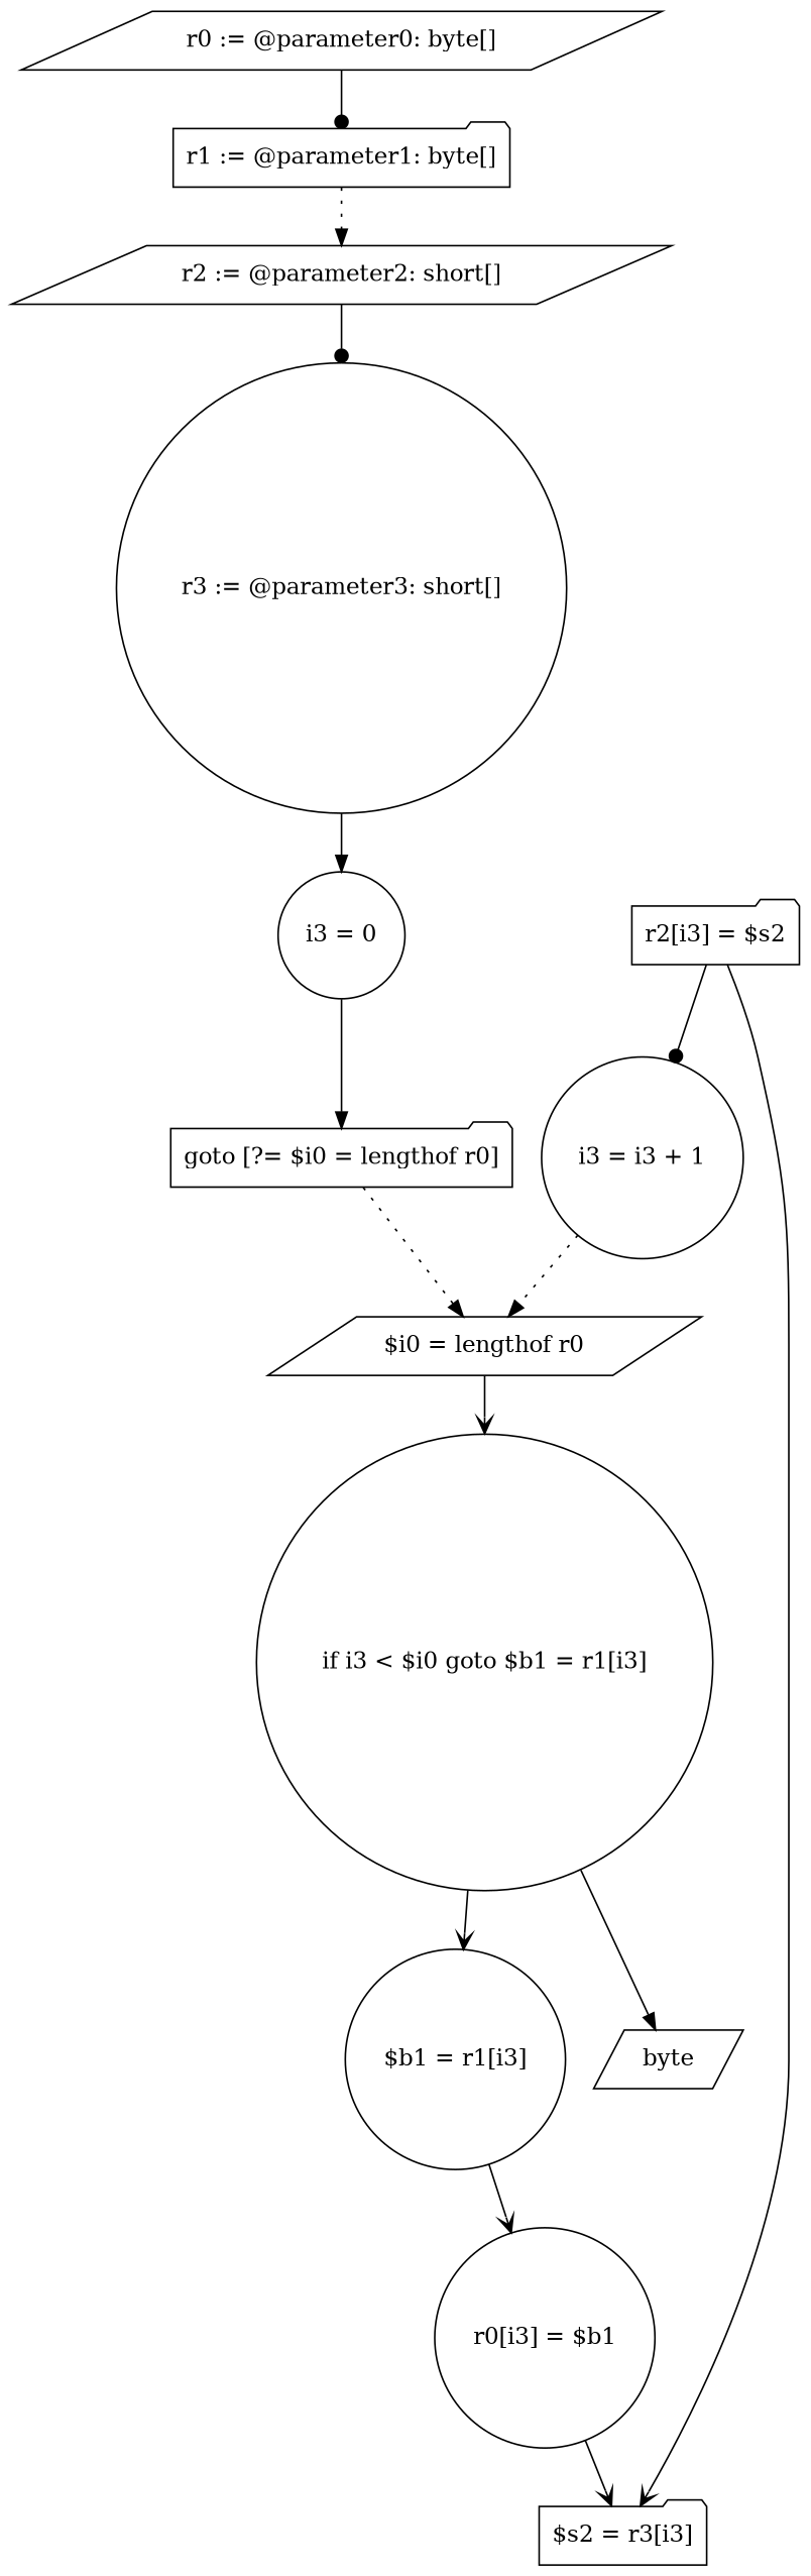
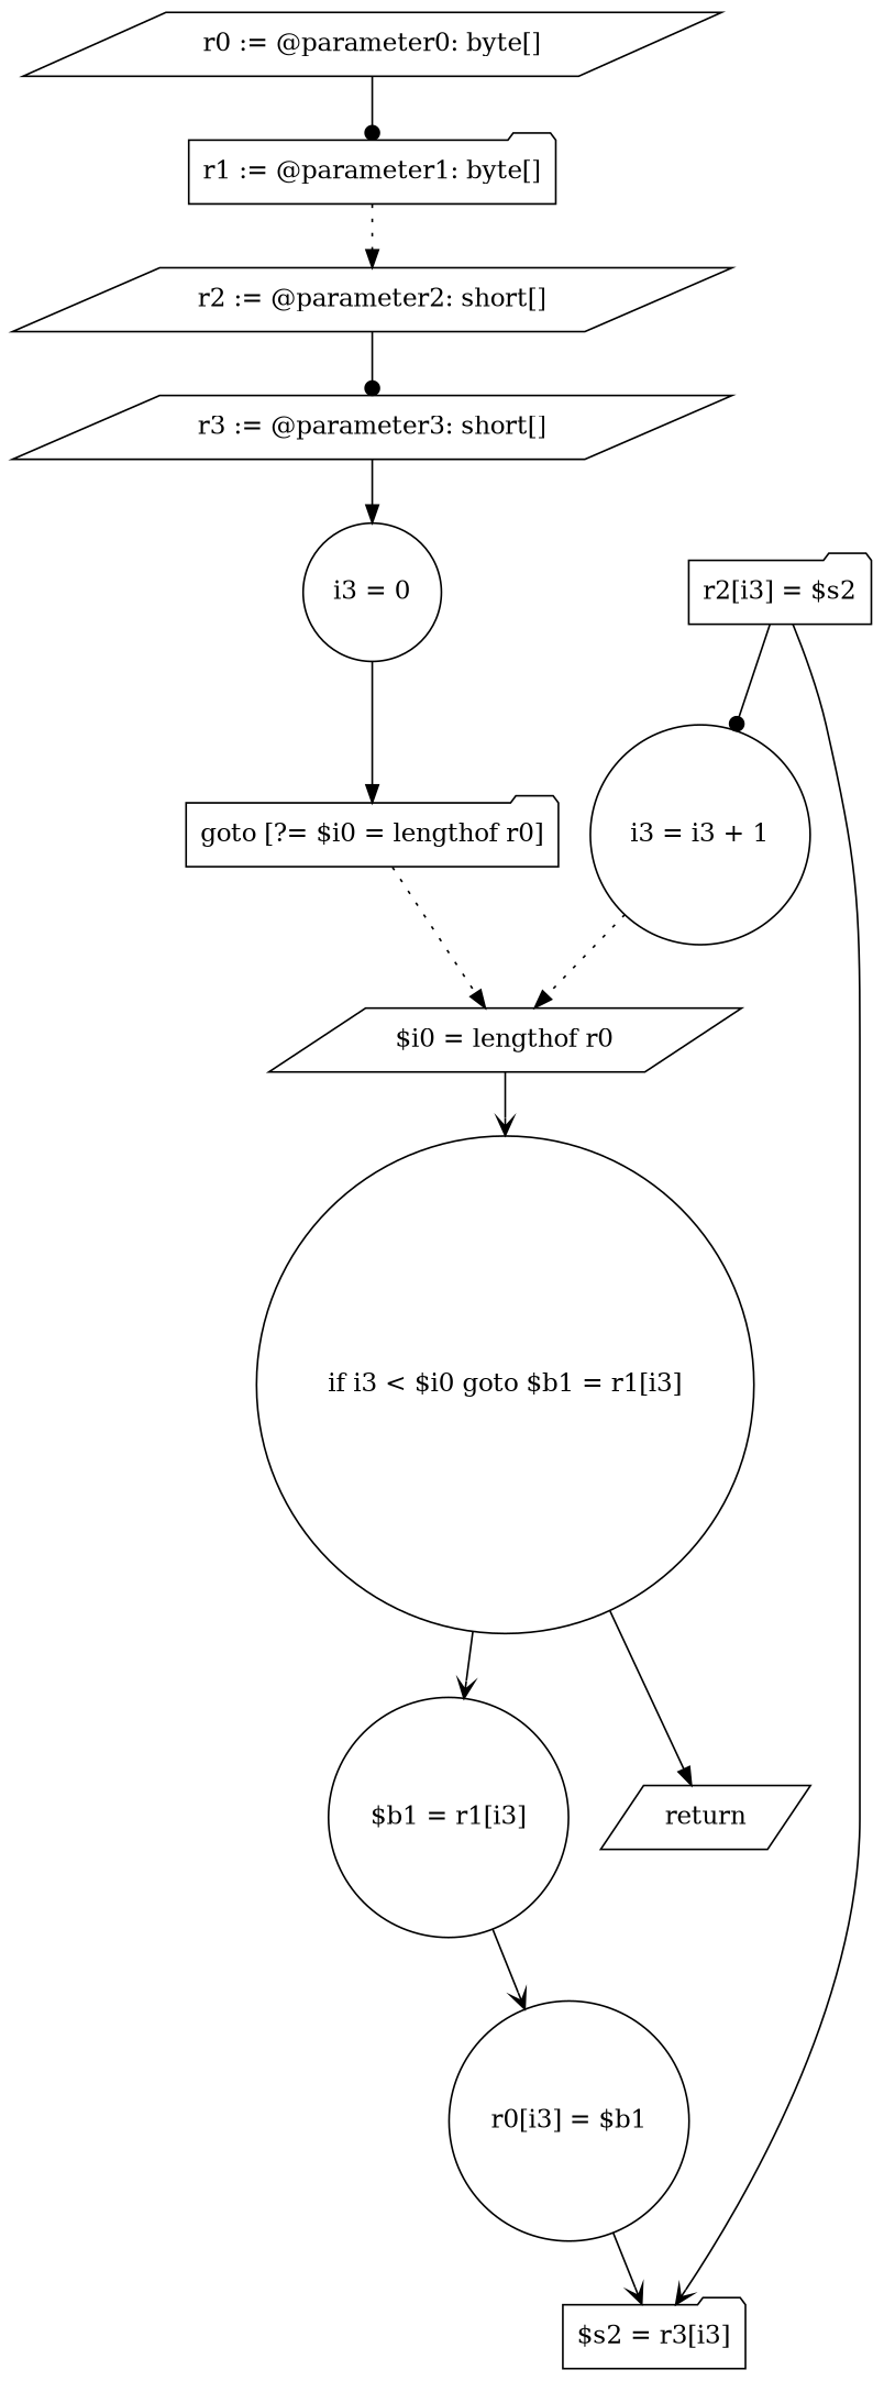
  digraph {
    node [shape=circle]
    edge [arrowhead=normal style=solid]
    "r0 := @parameter0: byte[]" [shape=parallelogram]
    "r1 := @parameter1: byte[]" [shape=folder]
    "r2 := @parameter2: short[]" [shape=parallelogram]
-   "r3 := @parameter3: short[]"
+   "r3 := @parameter3: short[]" [shape=parallelogram]
    "i3 = 0"
    "goto [?= $i0 = lengthof r0]" [shape=folder]
    "$i0 = lengthof r0" [shape=parallelogram]
    "if i3 < $i0 goto $b1 = r1[i3]"
    "$b1 = r1[i3]"
    "r0[i3] = $b1"
    "$s2 = r3[i3]" [shape=folder]
    "r2[i3] = $s2" [shape=folder]
    "i3 = i3 + 1"
-   return [shape=parallelogram label=byte]
+   return [shape=parallelogram]
    "r0 := @parameter0: byte[]" -> "r1 := @parameter1: byte[]" [arrowhead=dot]
    "r1 := @parameter1: byte[]" -> "r2 := @parameter2: short[]" [style=dotted]
    "r2 := @parameter2: short[]" -> "r3 := @parameter3: short[]" [arrowhead=dot]
    "r3 := @parameter3: short[]" -> "i3 = 0"
    "i3 = 0" -> "goto [?= $i0 = lengthof r0]"
    "goto [?= $i0 = lengthof r0]" -> "$i0 = lengthof r0" [style=dotted]
    "$i0 = lengthof r0" -> "if i3 < $i0 goto $b1 = r1[i3]" [arrowhead=vee]
    "if i3 < $i0 goto $b1 = r1[i3]" -> "$b1 = r1[i3]" [arrowhead=vee]
    "if i3 < $i0 goto $b1 = r1[i3]" -> return
    "$b1 = r1[i3]" -> "r0[i3] = $b1" [arrowhead=vee]
    "r0[i3] = $b1" -> "$s2 = r3[i3]" [arrowhead=vee]
    "r2[i3] = $s2" -> "$s2 = r3[i3]" [arrowhead=vee]
    "r2[i3] = $s2" -> "i3 = i3 + 1" [arrowhead=dot]
    "i3 = i3 + 1" -> "$i0 = lengthof r0" [style=dotted]
  }
